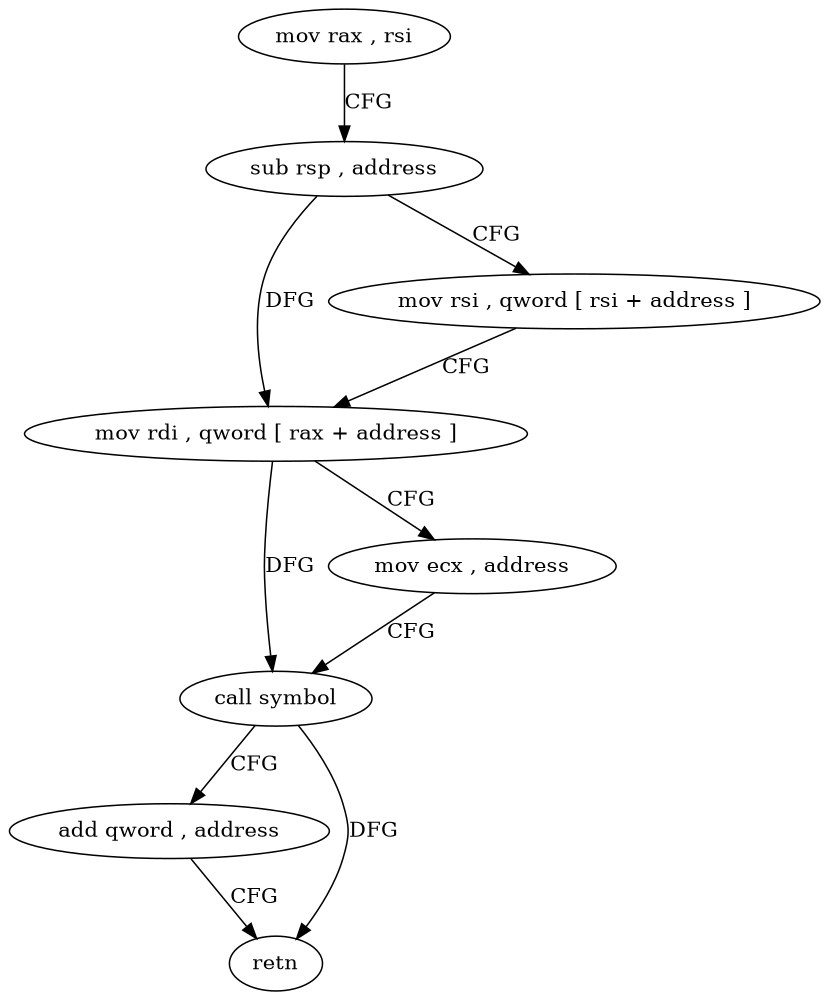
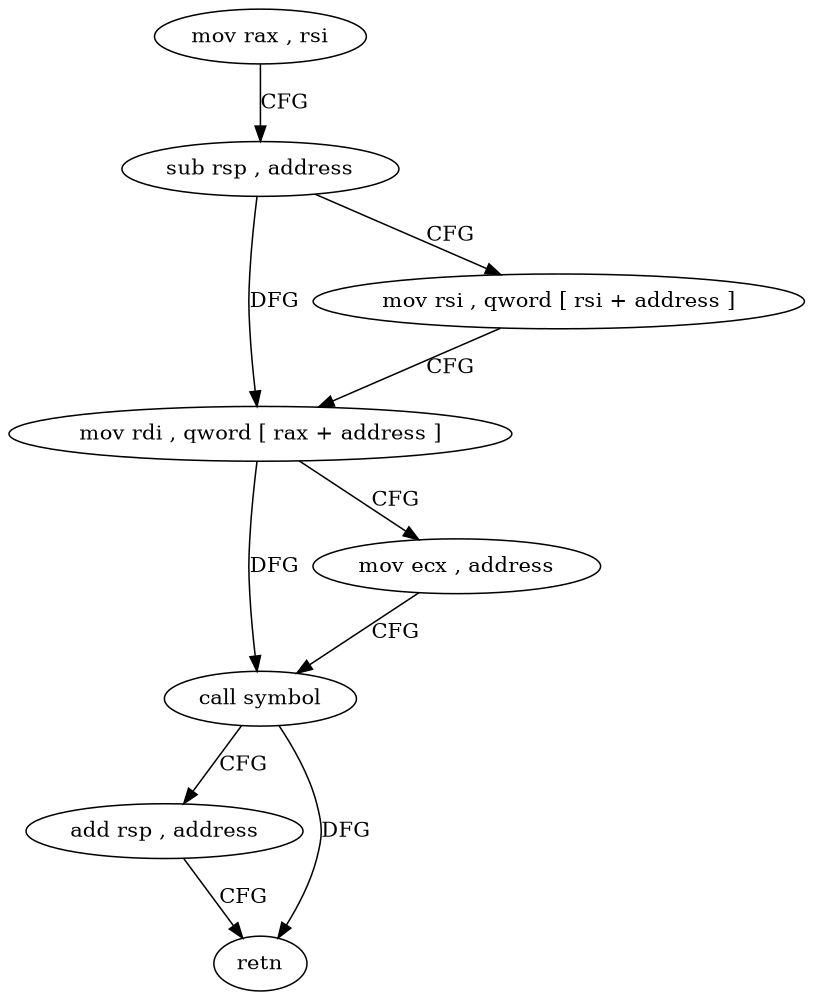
  digraph {
    n1 [label="mov rax , rsi"]
    n2 [label="sub rsp , address"]
    n3 [label="mov rdi , qword [ rax + address ]"]
    n4 [label="mov rsi , qword [ rsi + address ]"]
    n5 [label="call symbol"]
    n6 [label="mov ecx , address"]
-   n7 [label="add qword , address"]
+   n7 [label="add rsp , address"]
    n8 [label=retn]
    n1 -> n2 [label=CFG]
    n2 -> n3 [label=DFG]
    n2 -> n4 [label=CFG]
    n3 -> n5 [label=DFG]
    n3 -> n6 [label=CFG]
    n4 -> n3 [label=CFG]
    n5 -> n7 [label=CFG]
    n5 -> n8 [label=DFG]
    n6 -> n5 [label=CFG]
    n7 -> n8 [label=CFG]
  }
